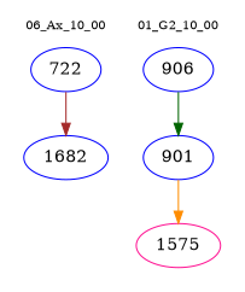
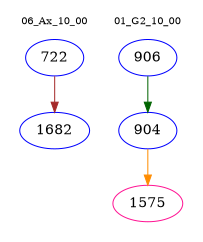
  digraph {
    node [color=blue]
    n1 [label=722]
    n2 [label=1682]
-   n3 [label=901]
+   n3 [label=904]
    n4 [label=906]
    n5 [color=deeppink label=1575]
    subgraph cluster_1 {
      color=white
      fontsize=10
      label="06_Ax_10_00"
      n1
      n2
    }
    subgraph cluster_2 {
      color=white
      fontsize=10
      label="01_G2_10_00"
      n3
      n4
      n5
    }
    n1 -> n2 [color=brown]
    n3 -> n5 [color=darkorange]
    n4 -> n3 [color=darkgreen]
  }
